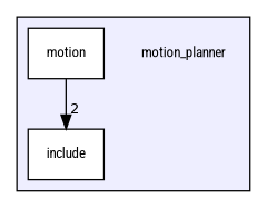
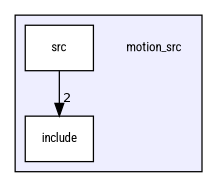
  digraph {
    compound=true
    fontname="Roboto Condensed"
    node [fontname="Roboto Condensed" fontsize=10 shape=box fillcolor=white style=filled]
-   n1 [label=motion_planner shape=plaintext fillcolor="" style=""]
+   n1 [label=motion_src shape=plaintext fillcolor="" style=""]
    n2 [label=include]
-   n3 [label=motion]
+   n3 [label=src]
    subgraph cluster_1 {
      bgcolor="#eeeeff"
      pencolor=black
      n1
      n2
      n3
    }
    n3 -> n2 [headlabel=2 labeldistance=1.5 labelfontname=Helvetica labelfontsize=10 fontname="Roboto Condensed"]
  }
